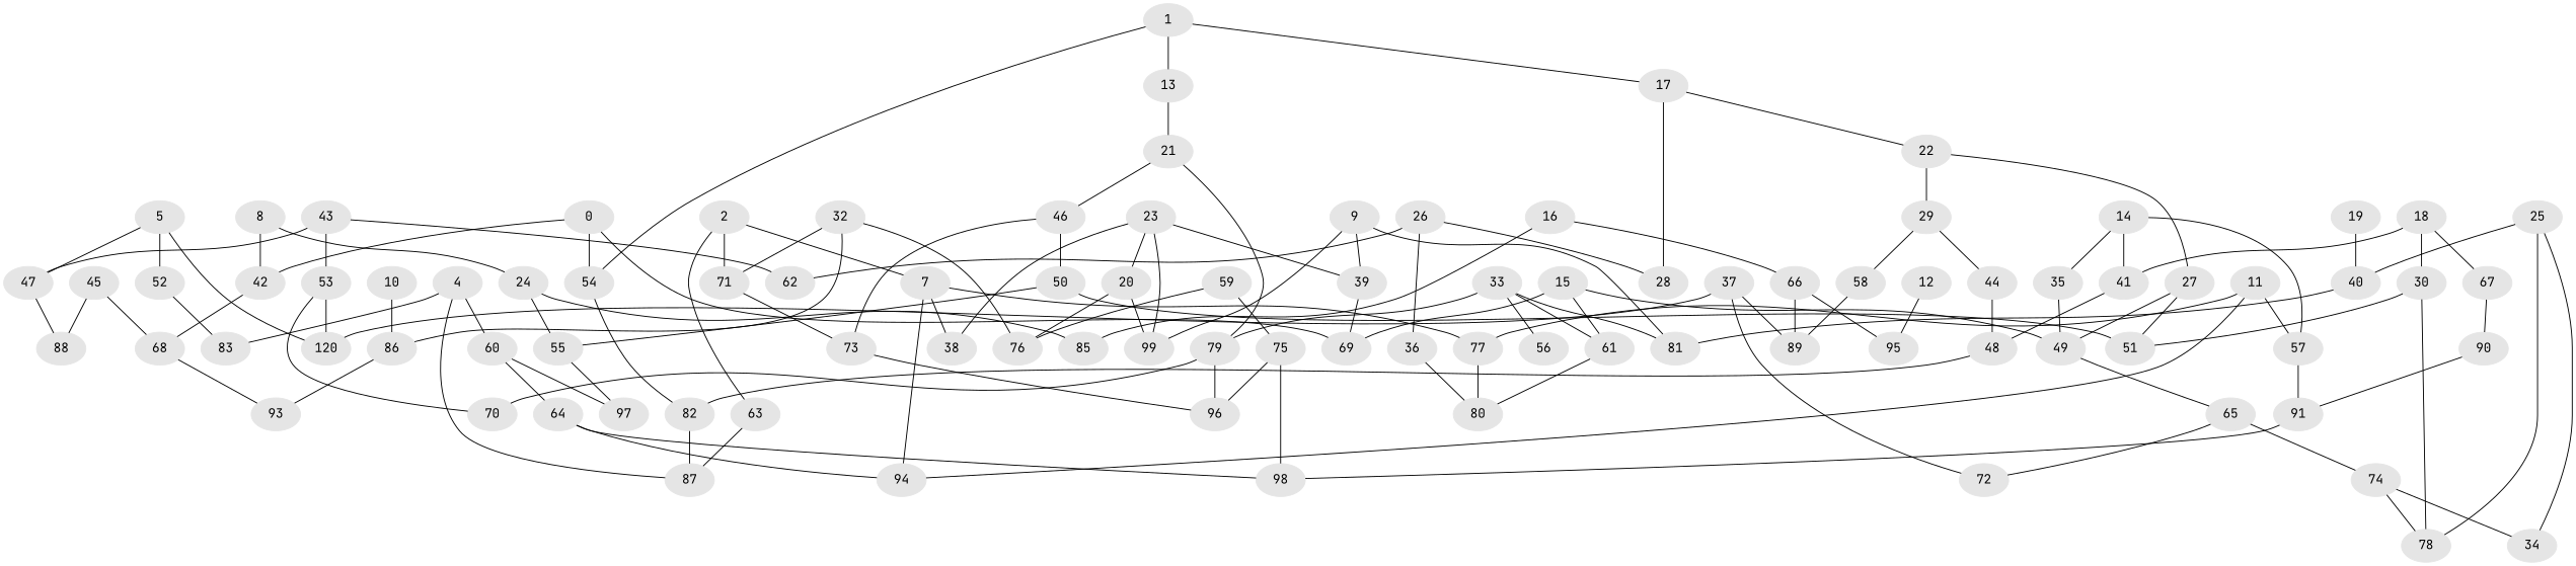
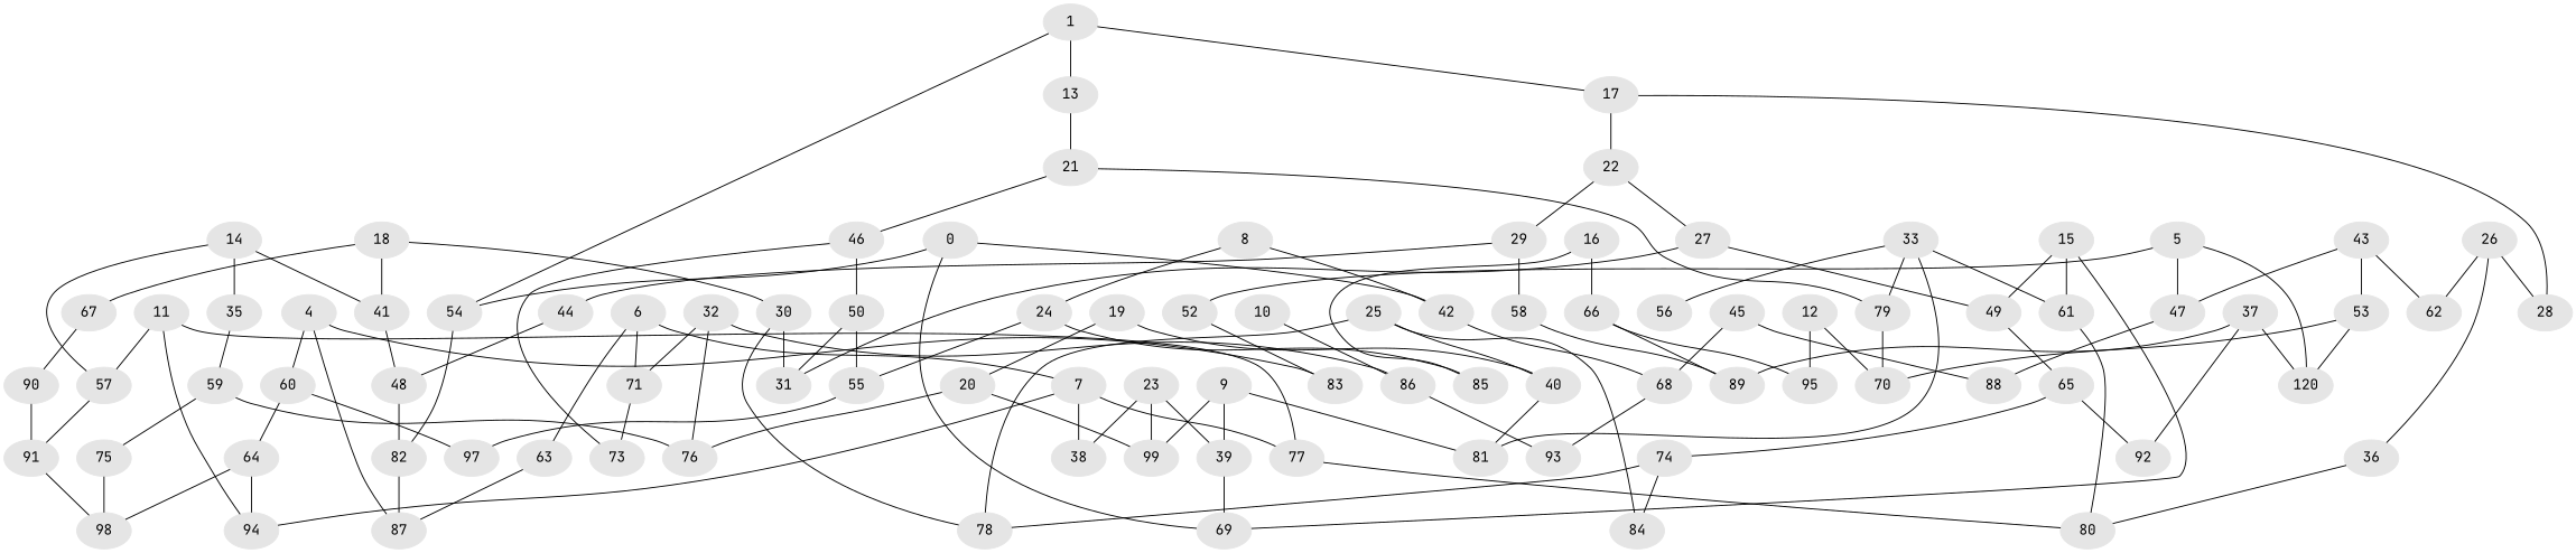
  graph {
    fontname="JetBrains Mono"
    node [color=gray90 fontname="JetBrains Mono" style=filled]
    edge [fontname="JetBrains Mono"]
    1
    13
    17
    54
    21
    28
    22
    82
-   2
+   2 [label=6]
    7
    63
    71
    38
    77
    94
    87
    73
    n18 [label=0]
    42
    69
    68
    4
    60
    83
    97
    64
    5
    47
    52
    n30 [label=120]
    88
    12
    70
    95
    80
    8
    24
    85
    55
    9
    39
    81
    99
    10
    86
    61
    93
    11
    57
    91
    46
    79
    14
    35
    41
    59
    48
    15
    49
    65
    16
    66
    89
    27
    29
    18
    30
    67
    78
-   51
+   51 [label=31]
    90
    19
    20
    40
    76
    36
    50
-   96
    44
    58
    23
    25
-   84 [label=34]
+   84
    26
    62
    45
    32
    33
    56
    75
    37
-   72
+   72 [label=92]
    43
    53
    74
    98
    1 -- 13
    1 -- 17
    1 -- 54
    13 -- 21
    17 -- 28
    17 -- 22
    54 -- 82
    21 -- 46
    21 -- 79
    22 -- 27
    22 -- 29
    82 -- 87
    2 -- 7
    2 -- 63
    2 -- 71
    7 -- 38
    7 -- 77
    7 -- 94
    63 -- 87
    71 -- 73
    77 -- 80
-   73 -- 96
    n18 -- 54
    n18 -- 42
    n18 -- 69
    42 -- 68
    68 -- 93
    4 -- 87
    4 -- 60
    4 -- 83
    60 -- 97
    60 -- 64
    64 -- 94
    64 -- 98
    5 -- 47
    5 -- 52
    5 -- n30
    47 -- 88
    52 -- 83
+   12 -- 70
    12 -- 95
    8 -- 42
    8 -- 24
    24 -- 85
    24 -- 55
    55 -- 97
    9 -- 39
    9 -- 81
    9 -- 99
    39 -- 69
    10 -- 86
    86 -- 93
    61 -- 80
    11 -- 77
    11 -- 94
    11 -- 57
    57 -- 91
    91 -- 98
    46 -- 73
    46 -- 50
    79 -- 70
-   79 -- 96
    14 -- 57
    14 -- 35
    14 -- 41
-   35 -- 49
+   35 -- 59
    41 -- 48
    59 -- 76
    59 -- 75
    48 -- 82
    15 -- 69
    15 -- 61
    15 -- 49
    49 -- 65
    65 -- 72
    65 -- 74
    16 -- 85
    16 -- 66
    66 -- 95
    66 -- 89
    27 -- 49
    27 -- 51
    29 -- 44
    29 -- 58
    18 -- 41
    18 -- 30
    18 -- 67
    30 -- 78
    30 -- 51
    67 -- 90
    90 -- 91
-   23 -- 20
+   19 -- 20
    19 -- 40
    20 -- 99
    20 -- 76
    40 -- 81
    36 -- 80
    50 -- 55
    50 -- 51
    44 -- 48
    58 -- 89
    23 -- 38
    23 -- 39
    23 -- 99
    25 -- 78
    25 -- 40
    25 -- 84
    26 -- 28
    26 -- 36
    26 -- 62
    45 -- 68
    45 -- 88
    32 -- 71
    32 -- 86
    32 -- 76
    33 -- 81
    33 -- 61
    33 -- 79
    33 -- 56
-   75 -- 96
    75 -- 98
    37 -- n30
    37 -- 89
    37 -- 72
    43 -- 47
    43 -- 62
    43 -- 53
    53 -- n30
    53 -- 70
    74 -- 78
    74 -- 84
  }
